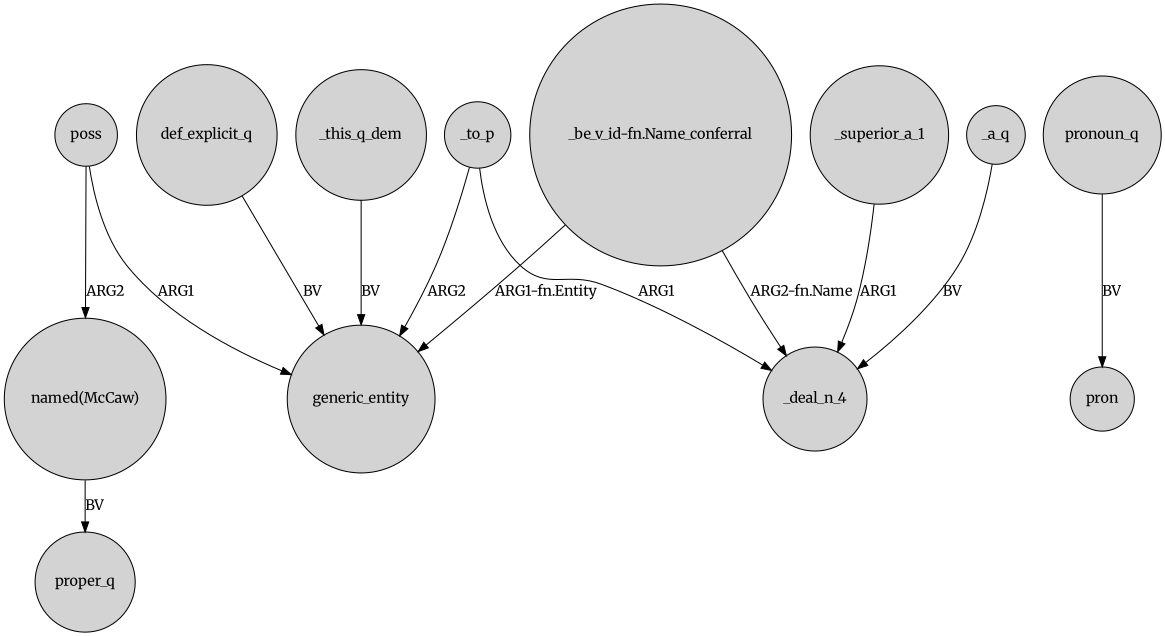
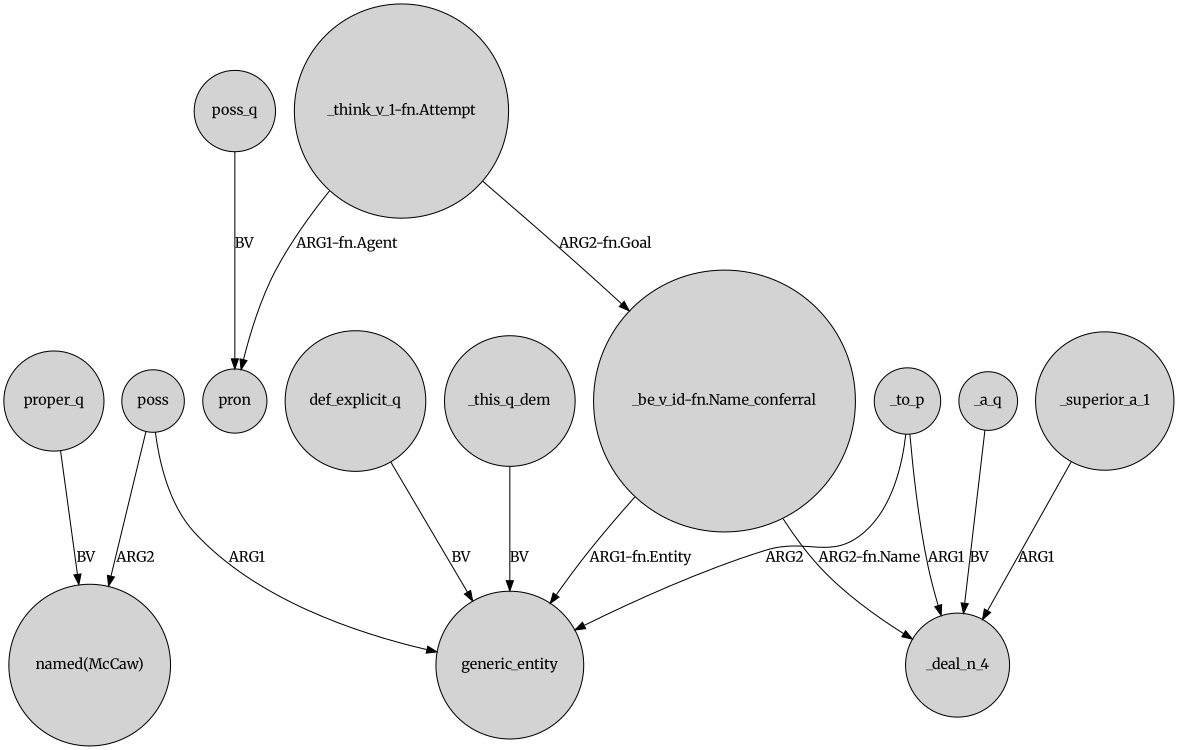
  digraph {
    fontname=Merriweather
    node [fontname=Merriweather shape=circle style=filled]
    edge [fontname=Merriweather]
    proper_q
    "named(McCaw)"
    n3 [label=_deal_n_4]
    _a_q
+   "_think_v_1-fn.Attempt"
    "_be_v_id-fn.Name_conferral"
    pron
    generic_entity
    _to_p
    def_explicit_q
    poss
    _superior_a_1
-   pronoun_q
+   pronoun_q [label=poss_q]
    _this_q_dem
-   "named(McCaw)" -> proper_q [label=BV]
+   proper_q -> "named(McCaw)" [label=BV]
    _a_q -> n3 [label=BV]
+   "_think_v_1-fn.Attempt" -> "_be_v_id-fn.Name_conferral" [label="ARG2-fn.Goal"]
+   "_think_v_1-fn.Attempt" -> pron [label="ARG1-fn.Agent"]
    "_be_v_id-fn.Name_conferral" -> n3 [label="ARG2-fn.Name"]
    "_be_v_id-fn.Name_conferral" -> generic_entity [label="ARG1-fn.Entity"]
    _to_p -> n3 [label=ARG1]
    _to_p -> generic_entity [label=ARG2]
    def_explicit_q -> generic_entity [label=BV]
    poss -> "named(McCaw)" [label=ARG2]
    poss -> generic_entity [label=ARG1]
    _superior_a_1 -> n3 [label=ARG1]
    pronoun_q -> pron [label=BV]
    _this_q_dem -> generic_entity [label=BV]
  }
